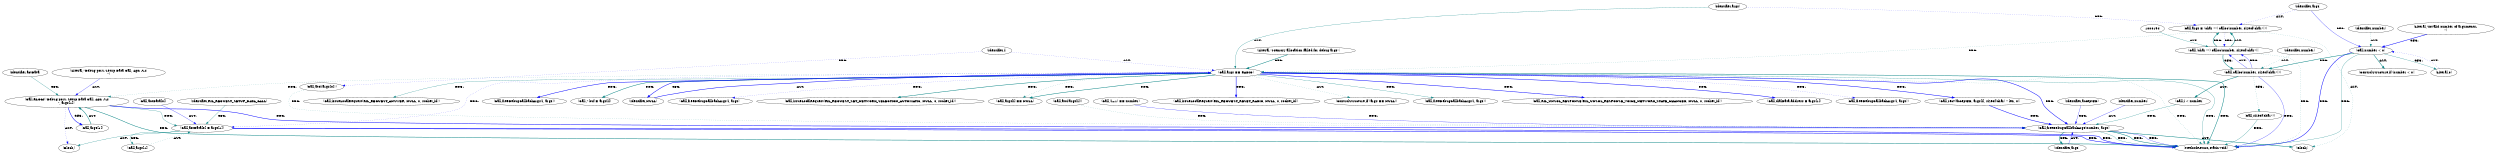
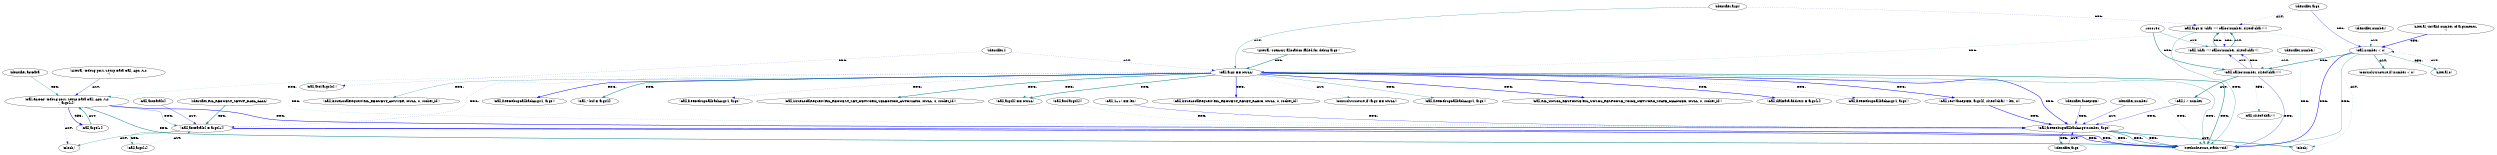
  digraph {
    edge [color=teal style=bold]
    n1 [label="(Call,RLOGI(\"Debug port: Setup Data Call, Apn :%s\n\", args[1]))"]
    n2 [label="(Call,actData[0] = args[1])"]
    n3 [label="(Call,freeDebugCallbackArgs(number, args))"]
    n4 [label="(Call,args[1])"]
    n5 [label="(Block,)"]
    n6 [label="(MethodReturn,static void)"]
    n7 [label="(Call,args[1])"]
    n8 [label="(Block,)"]
    n9 [label="(Identifier,args)"]
-   n10 [label="(Call,args == RADIO)"]
+   n10 [label="(Call,args == NULL)"]
    n11 [label="(ControlStructure,if (args == NULL))"]
    n12 [label="(Call,freeDebugCallbackArgs(i, args))"]
    n13 [label="(Call,RIL_UNSOL_RESPONSE(RIL_UNSOL_RESPONSE_VOICE_NETWORK_STATE_CHANGED, NULL, 0, socket_id))"]
    n14 [label="(Call,dialData.address = args[1])"]
    n15 [label="(Call,freeDebugCallbackArgs(i, args))"]
    n16 [label="(Call,issueLocalRequest(RIL_REQUEST_ANSWER, NULL, 0, socket_id))"]
    n17 [label="(Call,freeDebugCallbackArgs(i, args))"]
    n18 [label="(Call,* buf = args[i])"]
    n19 [label="(Call,recv(acceptFD, args[i], sizeof(char) * len, 0))"]
-   n20 [label="(Identifier,NULL)"]
    n21 [label="(Call,freeDebugCallbackArgs(i, args))"]
    n22 [label="(Call,issueLocalRequest(RIL_REQUEST_SET_NETWORK_SELECTION_AUTOMATIC, NULL, 0, socket_id))"]
    n23 [label="(Call,args[i] == NULL)"]
    n24 [label="(Call,issueLocalRequest(RIL_REQUEST_RESET_RADIO, NULL, 0, socket_id))"]
    n25 [label="(Call,atoi(args[i]))"]
    n26 [label="(Call,atoi(args[0]))"]
    n27 [label="(Call,args = (char **) calloc(number, sizeof(char*)))"]
    n28 [label="(Call,(char **) calloc(number, sizeof(char*)))"]
    n29 [label="(Call,calloc(number, sizeof(char*)))"]
    n30 [label="(Call,sizeof(char*))"]
    n31 [label="(Call,i < number)"]
    n32 [label="(Call,number < 0)"]
    n33 [label="(ControlStructure,if (number < 0))"]
    n34 [label="(Literal,0)"]
    n35 [label="(Identifier,args)"]
    n36 [label="(Identifier,number)"]
-   n37 [label="(Call,(i+1) == number)"]
+   n37 [label="(Call,(i+1) == len)"]
    n38 [label="(Call,actData[0])"]
    n39 [label="(Literal,\"Invalid number of arguments: \n\")"]
    n40 [label="(Identifier,i)"]
    n41 [label="(Literal,\"Debug port: Setup Data Call, Apn :%s\n\")"]
    n42 [label="(Literal,\"Memory allocation failed for debug args\")"]
    n43 [label="(Identifier,RIL_REQUEST_SETUP_DATA_CALL)"]
    n44 [label="(Identifier,args)"]
    n45 [label="(Identifier,acceptFD)"]
    n46 [label="(Identifier,number)"]
    n47 [label="(Identifier,number)"]
    n48 [label="(Identifier,actData)"]
    1000194
    n1 -> n2 [label="DDG: " style=solid]
    n1 -> n3 [color=blue label="DDG: "]
    n1 -> n4 [color=blue label="CFG: "]
    n1 -> n5 [color=blue label="AST: " style=dotted]
    n1 -> n6 [label="DDG: "]
    n2 -> n5 [label="AST: " style=solid]
    n2 -> n6 [color=blue label="DDG: "]
    n2 -> n6 [color=blue label="DDG: "]
    n2 -> n7 [label="CFG: " style=solid]
    n3 -> n6 [label="DDG: "]
    n3 -> n6 [color=blue label="DDG: " style=solid]
    n3 -> n6 [label="DDG: " style=solid]
    n3 -> n8 [label="AST: "]
    n3 -> n9 [label="CFG: "]
    n4 -> n1 [label="AST: "]
    n7 -> n2 [label="AST: " style=dotted]
    n9 -> n3 [color=blue label="AST: " style=solid]
    n10 -> n1 [label="DDG: " style=dotted]
    n10 -> n2 [color=blue label="DDG: " style=dotted]
    n10 -> n3 [color=blue label="DDG: "]
    n10 -> n6 [label="DDG: " style=dotted]
    n10 -> n6 [label="DDG: " style=solid]
    n10 -> n6 [label="DDG: "]
    n10 -> n11 [label="AST: " style=dotted]
    n10 -> n12 [label="DDG: " style=solid]
    n10 -> n13 [color=blue label="DDG: "]
    n10 -> n14 [color=blue label="DDG: "]
    n10 -> n15 [color=blue label="DDG: " style=dotted]
    n10 -> n16 [label="DDG: " style=solid]
    n10 -> n17 [color=blue label="DDG: "]
    n10 -> n18 [label="DDG: "]
    n10 -> n19 [color=blue label="DDG: "]
-   n10 -> n20 [color=blue label="CFG: "]
    n10 -> n21 [color=blue label="DDG: " style=dotted]
    n10 -> n22 [label="DDG: "]
    n10 -> n23 [label="DDG: "]
    n10 -> n23 [label="DDG: " style=dotted]
    n10 -> n24 [color=blue label="DDG: "]
    n19 -> n3 [color=blue label="DDG: "]
-   n20 -> n10 [color=blue label="AST: "]
    n25 -> n3 [label="DDG: " style=dotted]
    n26 -> n3 [label="DDG: " style=dotted]
-   n30 -> n6 [label="DDG: " style=solid]
+   n27 -> n6 [label="DDG: " style=solid]
    n27 -> n8 [label="AST: " style=dotted]
    n27 -> n10 [label="DDG: " style=dotted]
    n27 -> n28 [color=blue label="CFG: " style=dotted]
    n28 -> n6 [label="DDG: " style=dotted]
    n28 -> n27 [label="AST: "]
    n28 -> n27 [label="DDG: "]
-   n28 -> n29 [label="CFG: "]
+   1000194 -> n29 [label="CFG: "]
    n29 -> n6 [color=blue label="DDG: " style=solid]
    n29 -> n28 [color=blue label="AST: " style=solid]
    n29 -> n28 [color=blue label="DDG: " style=solid]
    n29 -> n30 [label="CFG: " style=dotted]
    n29 -> n31 [label="AST: "]
-   n31 -> n3 [label="DDG: " style=solid]
+   n31 -> n3 [color=blue label="DDG: " style=solid]
    n32 -> n6 [color=blue label="DDG: "]
    n32 -> n6 [label="DDG: " style=solid]
    n32 -> n29 [label="DDG: "]
    n32 -> n33 [label="AST: "]
    n32 -> n34 [label="CFG: " style=solid]
    n34 -> n32 [color=blue label="AST: " style=dotted]
    n35 -> n27 [color=blue label="AST: " style=dotted]
    n35 -> n32 [color=blue label="CFG: " style=solid]
    n36 -> n32 [label="AST: " style=dotted]
    n37 -> n3 [color=blue label="DDG: " style=solid]
    n38 -> n2 [color=blue label="AST: " style=solid]
    n39 -> n32 [color=blue label="CFG: "]
    n40 -> n10 [color=blue label="AST: " style=dotted]
    n40 -> n26 [color=blue label="DDG: " style=dotted]
    n41 -> n1 [color=blue label="AST: " style=solid]
    n42 -> n10 [label="CFG: "]
-   n43 -> n2 [label="CFG: " style=solid]
+   n43 -> n2 [label="CFG: "]
    n44 -> n10 [label="AST: " style=solid]
    n44 -> n27 [color=blue label="CFG: " style=dotted]
    n45 -> n3 [color=blue label="CFG: " style=solid]
    n46 -> n3 [color=blue label="AST: " style=solid]
    n47 -> n29 [label="AST: " style=dotted]
    n48 -> n1 [label="CFG: " style=solid]
    1000194 -> n28 [label="AST: " style=solid]
  }
